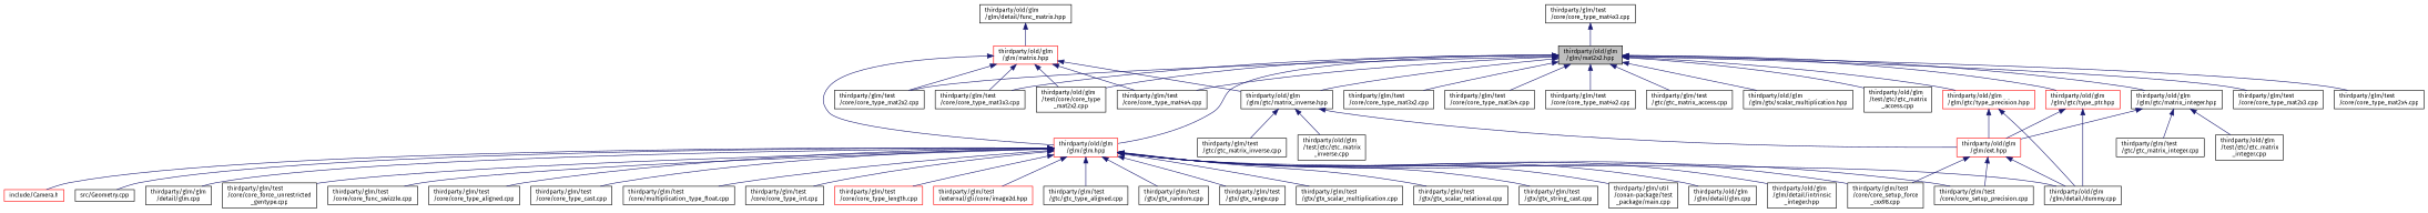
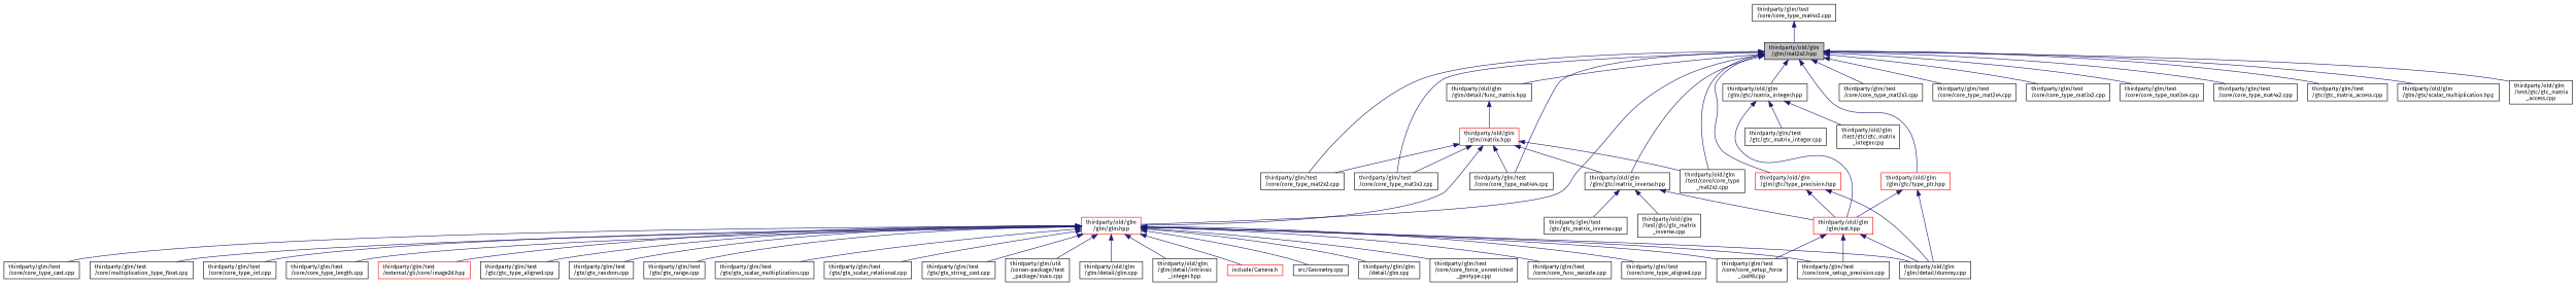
  digraph {
    fontname="Fira Sans"
    node [color=black fillcolor=white fontname="Fira Sans" fontsize=10 shape=record style=filled]
    edge [color=midnightblue dir=back fontname="Fira Sans" fontsize=10 labelfontname=Helvetica labelfontsize=10 style=solid]
    n1 [fillcolor=grey75 fontcolor=black height=0.2 label="thirdparty/old/glm\l/glm/mat2x2.hpp" width=0.4]
    n2 [height=0.2 label="thirdparty/glm/test\l/core/core_type_mat2x2.cpp" width=0.4]
    n3 [height=0.2 label="thirdparty/glm/test\l/core/core_type_mat2x3.cpp" width=0.4]
    n4 [height=0.2 label="thirdparty/glm/test\l/core/core_type_mat2x4.cpp" width=0.4]
    n5 [height=0.2 label="thirdparty/glm/test\l/core/core_type_mat3x2.cpp" width=0.4]
    n6 [height=0.2 label="thirdparty/glm/test\l/core/core_type_mat3x3.cpp" width=0.4]
    n7 [height=0.2 label="thirdparty/glm/test\l/core/core_type_mat3x4.cpp" width=0.4]
    n8 [height=0.2 label="thirdparty/glm/test\l/core/core_type_mat4x2.cpp" width=0.4]
    n9 [height=0.2 label="thirdparty/glm/test\l/core/core_type_mat4x4.cpp" width=0.4]
    n10 [height=0.2 label="thirdparty/glm/test\l/gtc/gtc_matrix_access.cpp" width=0.4]
    n11 [height=0.2 label="thirdparty/old/glm\l/glm/detail/func_matrix.hpp" width=0.4]
    n12 [height=0.2 label="thirdparty/old/glm\l/glm/gtc/matrix_inverse.hpp" width=0.4]
    n13 [color=red height=0.2 label="thirdparty/old/glm\l/glm/glm.hpp" width=0.4]
    n14 [height=0.2 label="thirdparty/old/glm\l/test/core/core_type\l_mat2x2.cpp" width=0.4]
    n15 [height=0.2 label="thirdparty/old/glm\l/glm/gtc/matrix_integer.hpp" width=0.4]
    n16 [color=red height=0.2 label="thirdparty/old/glm\l/glm/gtc/type_precision.hpp" width=0.4]
    n17 [color=red height=0.2 label="thirdparty/old/glm\l/glm/gtc/type_ptr.hpp" width=0.4]
    n18 [height=0.2 label="thirdparty/old/glm\l/glm/gtx/scalar_multiplication.hpp" width=0.4]
    n19 [height=0.2 label="thirdparty/old/glm\l/test/gtc/gtc_matrix\l_access.cpp" width=0.4]
    n20 [height=0.2 label="thirdparty/glm/test\l/core/core_type_mat4x3.cpp" width=0.4]
    n21 [color=red height=0.2 label="thirdparty/old/glm\l/glm/matrix.hpp" width=0.4]
    n22 [height=0.2 label="thirdparty/glm/test\l/gtc/gtc_matrix_inverse.cpp" width=0.4]
    n23 [color=red height=0.2 label="thirdparty/old/glm\l/glm/ext.hpp" width=0.4]
    n24 [height=0.2 label="thirdparty/old/glm\l/test/gtc/gtc_matrix\l_inverse.cpp" width=0.4]
    n25 [height=0.2 label="thirdparty/glm/test\l/core/core_setup_force\l_cxx98.cpp" width=0.4]
    n26 [height=0.2 label="thirdparty/glm/test\l/core/core_setup_precision.cpp" width=0.4]
    n27 [height=0.2 label="thirdparty/old/glm\l/glm/detail/dummy.cpp" width=0.4]
    n28 [color=red height=0.2 label="include/Camera.h" width=0.4]
    n29 [height=0.2 label="src/Geometry.cpp" width=0.4]
    n30 [height=0.2 label="thirdparty/glm/glm\l/detail/glm.cpp" width=0.4]
    n31 [height=0.2 label="thirdparty/glm/test\l/core/core_force_unrestricted\l_gentype.cpp" width=0.4]
    n32 [height=0.2 label="thirdparty/glm/test\l/core/core_func_swizzle.cpp" width=0.4]
    n33 [height=0.2 label="thirdparty/glm/test\l/core/core_type_aligned.cpp" width=0.4]
    n34 [height=0.2 label="thirdparty/glm/test\l/core/core_type_cast.cpp" width=0.4]
    n35 [height=0.2 label="thirdparty/glm/test\l/core/multiplication_type_float.cpp" width=0.4]
    n36 [height=0.2 label="thirdparty/glm/test\l/core/core_type_int.cpp" width=0.4]
-   n37 [color=red height=0.2 label="thirdparty/glm/test\l/core/core_type_length.cpp" width=0.4]
+   n37 [height=0.2 label="thirdparty/glm/test\l/core/core_type_length.cpp" width=0.4]
    n38 [color=red height=0.2 label="thirdparty/glm/test\l/external/gli/core/image2d.hpp" width=0.4]
    n39 [height=0.2 label="thirdparty/glm/test\l/gtc/gtc_type_aligned.cpp" width=0.4]
    n40 [height=0.2 label="thirdparty/glm/test\l/gtx/gtx_random.cpp" width=0.4]
    n41 [height=0.2 label="thirdparty/glm/test\l/gtx/gtx_range.cpp" width=0.4]
    n42 [height=0.2 label="thirdparty/glm/test\l/gtx/gtx_scalar_multiplication.cpp" width=0.4]
    n43 [height=0.2 label="thirdparty/glm/test\l/gtx/gtx_scalar_relational.cpp" width=0.4]
    n44 [height=0.2 label="thirdparty/glm/test\l/gtx/gtx_string_cast.cpp" width=0.4]
    n45 [height=0.2 label="thirdparty/glm/util\l/conan-package/test\l_package/main.cpp" width=0.4]
    n46 [height=0.2 label="thirdparty/old/glm\l/glm/detail/glm.cpp" width=0.4]
    n47 [height=0.2 label="thirdparty/old/glm\l/glm/detail/intrinsic\l_integer.hpp" width=0.4]
    n48 [height=0.2 label="thirdparty/glm/test\l/gtc/gtc_matrix_integer.cpp" width=0.4]
    n49 [height=0.2 label="thirdparty/old/glm\l/test/gtc/gtc_matrix\l_integer.cpp" width=0.4]
    n1 -> n2
    n1 -> n3
    n1 -> n4
    n1 -> n5
    n1 -> n6
    n1 -> n7
    n1 -> n8
    n1 -> n9
    n1 -> n10
+   n1 -> n11
    n1 -> n12
    n1 -> n13
    n1 -> n14
    n1 -> n15
    n1 -> n16
    n1 -> n17
    n1 -> n18
    n1 -> n19
    n11 -> n21
    n12 -> n22
    n12 -> n23
    n12 -> n24
    n13 -> n25
    n13 -> n26
    n13 -> n27
    n13 -> n28
    n13 -> n29
    n13 -> n30
    n13 -> n31
    n13 -> n32
    n13 -> n33
    n13 -> n34
    n13 -> n35
    n13 -> n36
    n13 -> n37
    n13 -> n38
    n13 -> n39
    n13 -> n40
    n13 -> n41
    n13 -> n42
    n13 -> n43
    n13 -> n44
    n13 -> n45
    n13 -> n46
    n13 -> n47
    n15 -> n23
    n15 -> n48
    n15 -> n49
    n16 -> n23
    n16 -> n27
    n17 -> n23
    n17 -> n27
    n20 -> n1
    n21 -> n2
    n21 -> n6
    n21 -> n9
    n21 -> n12
    n21 -> n13
    n21 -> n14
    n23 -> n25
    n23 -> n26
    n23 -> n27
  }
